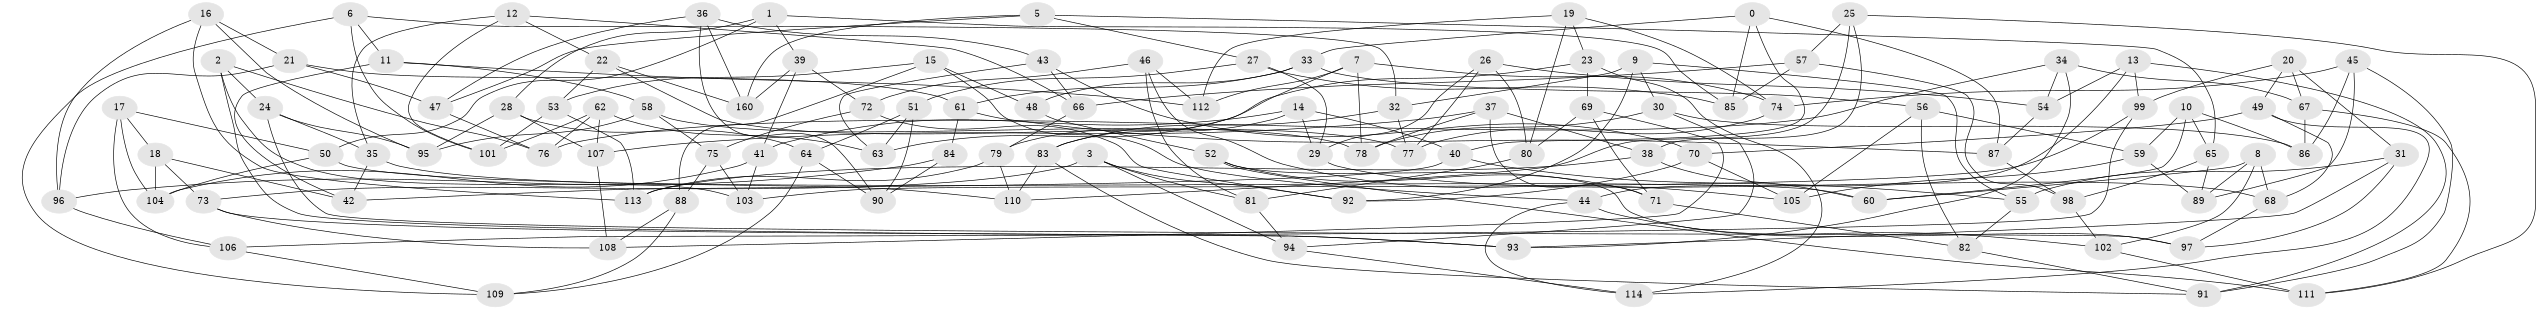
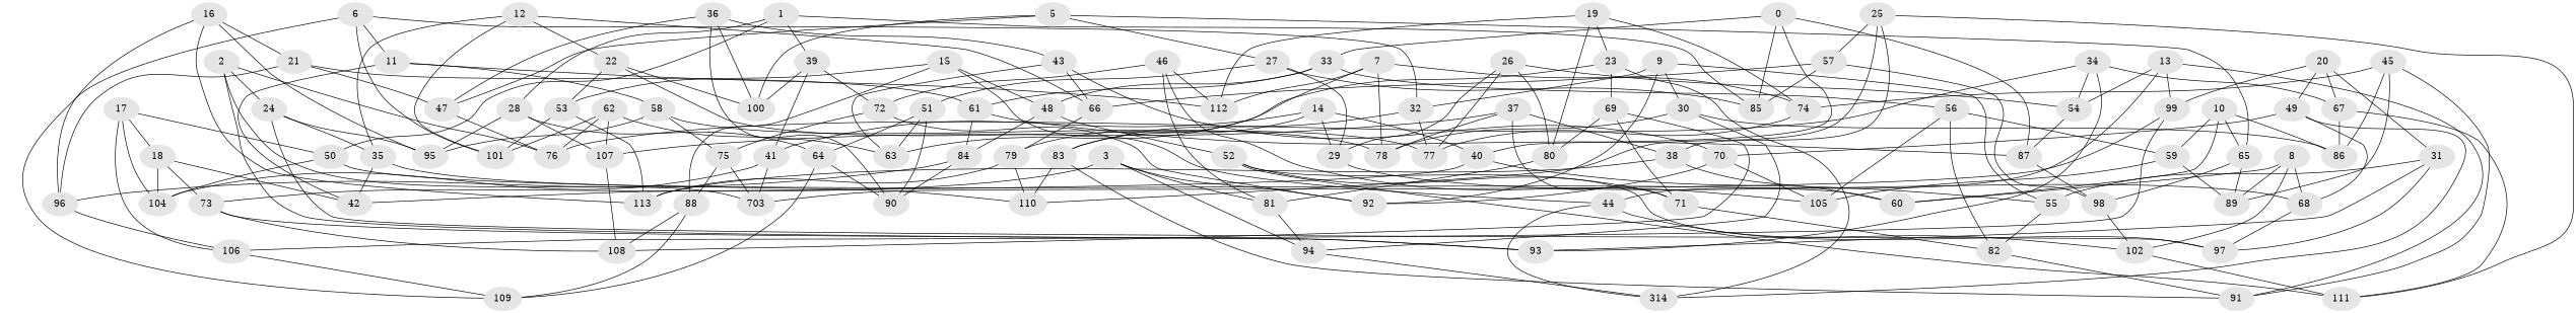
  graph {
    node [color=gray90 style=filled]
    1
    28
    39
    50
    85
    95
    64
    107
-   100 [label=160]
+   100
    41
    72
    60
    104
    2
    24
    76
    93
-   103
+   103 [label=703]
    35
    97
    3
    73
    81
    92
    94
    108
-   114
+   114 [label=314]
    n28 [label=0]
    33
    40
    87
    48
    61
    56
    55
    42
    98
    5
    27
    47
    65
    29
    51
    89
    6
    11
    32
    101
    109
    112
    58
    83
    77
    7
    74
    78
    91
    110
    8
    68
    102
    111
    9
    30
    86
    82
    10
    59
    105
    75
    12
    22
    66
    53
    79
    13
    44
    54
    99
    106
    14
    113
    15
    88
    52
    84
    16
    21
    96
    17
    18
    19
    23
    80
    63
    69
    20
    31
    49
    67
    70
    71
    25
    38
    57
    26
    90
    34
    36
    43
    37
    45
    46
    62
    1 -- 28
    1 -- 39
    1 -- 50
    1 -- 85
    28 -- 95
    28 -- 64
    28 -- 107
    39 -- 100
    39 -- 41
    39 -- 72
    50 -- 60
    50 -- 104
    64 -- 109
    64 -- 90
    107 -- 108
    41 -- 104
    41 -- 103
    72 -- 92
    72 -- 75
    2 -- 24
    2 -- 76
    2 -- 93
    2 -- 103
    24 -- 95
    24 -- 35
    24 -- 97
    35 -- 42
    35 -- 110
    3 -- 73
    3 -- 81
    3 -- 92
    3 -- 94
    73 -- 93
    73 -- 108
    81 -- 94
    94 -- 114
    n28 -- 85
    n28 -- 33
    n28 -- 40
    n28 -- 87
    33 -- 48
    33 -- 61
    33 -- 56
    40 -- 55
    40 -- 42
    87 -- 98
    48 -- 52
+   48 -- 84
    61 -- 87
    61 -- 84
    56 -- 82
    56 -- 59
    56 -- 105
    55 -- 82
    98 -- 102
    5 -- 100
    5 -- 27
    5 -- 47
    5 -- 65
    27 -- 85
    27 -- 29
    27 -- 51
    47 -- 76
    65 -- 98
    65 -- 89
    29 -- 68
    51 -- 64
    51 -- 63
    51 -- 90
    6 -- 11
    6 -- 32
    6 -- 101
    6 -- 109
    11 -- 42
    11 -- 112
    11 -- 58
    32 -- 83
    32 -- 77
    58 -- 95
    58 -- 78
    58 -- 75
    83 -- 91
    83 -- 110
    7 -- 112
    7 -- 83
    7 -- 74
    7 -- 78
    74 -- 77
    8 -- 60
    8 -- 89
    8 -- 68
    8 -- 102
    68 -- 97
    102 -- 111
    9 -- 92
    9 -- 55
    9 -- 32
    9 -- 30
    30 -- 94
    30 -- 78
    30 -- 86
    82 -- 91
    10 -- 60
    10 -- 65
    10 -- 86
    10 -- 59
    59 -- 89
    59 -- 105
    75 -- 103
    75 -- 88
    12 -- 35
    12 -- 101
    12 -- 22
    12 -- 66
    22 -- 100
    22 -- 77
    22 -- 53
    66 -- 79
    53 -- 101
    53 -- 113
    79 -- 110
    79 -- 113
    13 -- 91
    13 -- 44
    13 -- 54
    13 -- 99
    44 -- 114
    44 -- 102
    54 -- 87
    99 -- 103
    99 -- 106
    106 -- 109
    14 -- 41
    14 -- 40
    14 -- 29
    14 -- 79
    15 -- 48
    15 -- 53
    15 -- 44
    15 -- 88
    88 -- 108
    88 -- 109
    52 -- 97
    52 -- 111
    52 -- 71
    84 -- 96
    84 -- 90
    16 -- 95
    16 -- 113
    16 -- 21
    16 -- 96
    21 -- 61
    21 -- 47
    21 -- 96
    96 -- 106
    17 -- 50
    17 -- 104
    17 -- 106
    17 -- 18
    18 -- 104
    18 -- 73
    18 -- 42
    19 -- 112
    19 -- 74
    19 -- 23
    19 -- 80
    23 -- 114
    23 -- 63
    23 -- 69
    80 -- 81
    69 -- 108
    69 -- 80
    69 -- 71
    20 -- 99
    20 -- 31
    20 -- 49
    20 -- 67
    31 -- 93
    31 -- 97
    31 -- 55
    49 -- 114
    49 -- 68
    49 -- 70
    67 -- 111
    67 -- 86
    70 -- 92
    70 -- 105
    71 -- 82
    25 -- 110
    25 -- 111
    25 -- 38
    25 -- 57
    38 -- 60
    38 -- 113
    57 -- 85
    57 -- 98
    57 -- 66
    26 -- 29
    26 -- 77
    26 -- 54
    26 -- 80
    34 -- 76
    34 -- 93
    34 -- 54
    34 -- 67
    36 -- 100
    36 -- 47
    36 -- 90
    36 -- 43
    43 -- 66
    43 -- 63
    43 -- 70
    37 -- 107
    37 -- 78
    37 -- 71
    37 -- 38
    45 -- 89
    45 -- 74
    45 -- 91
    45 -- 86
    46 -- 72
    46 -- 81
    46 -- 112
    46 -- 105
    62 -- 107
    62 -- 76
    62 -- 101
    62 -- 63
  }
